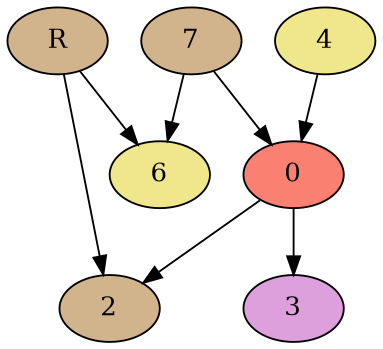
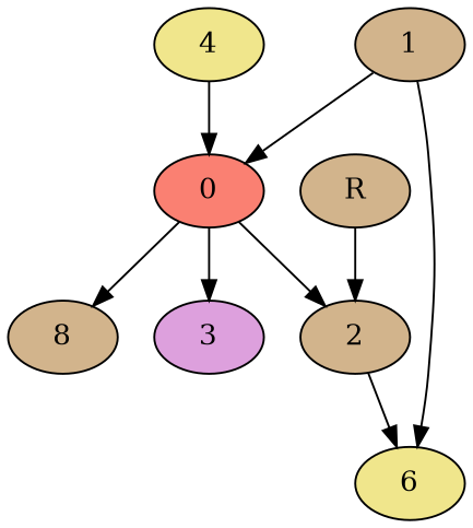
  digraph {
    node [fillcolor=tan style=filled]
    6 [fillcolor=khaki]
    2
    4 [fillcolor=khaki]
    n4 [fillcolor=salmon label=0]
+   8
    3 [fillcolor=plum]
-   7
+   7 [label=1]
    R
-   R -> 6
+   2 -> 6
    4 -> n4
    n4 -> 2
+   n4 -> 8
    n4 -> 3
    7 -> 6
    7 -> n4
    R -> 2
  }
